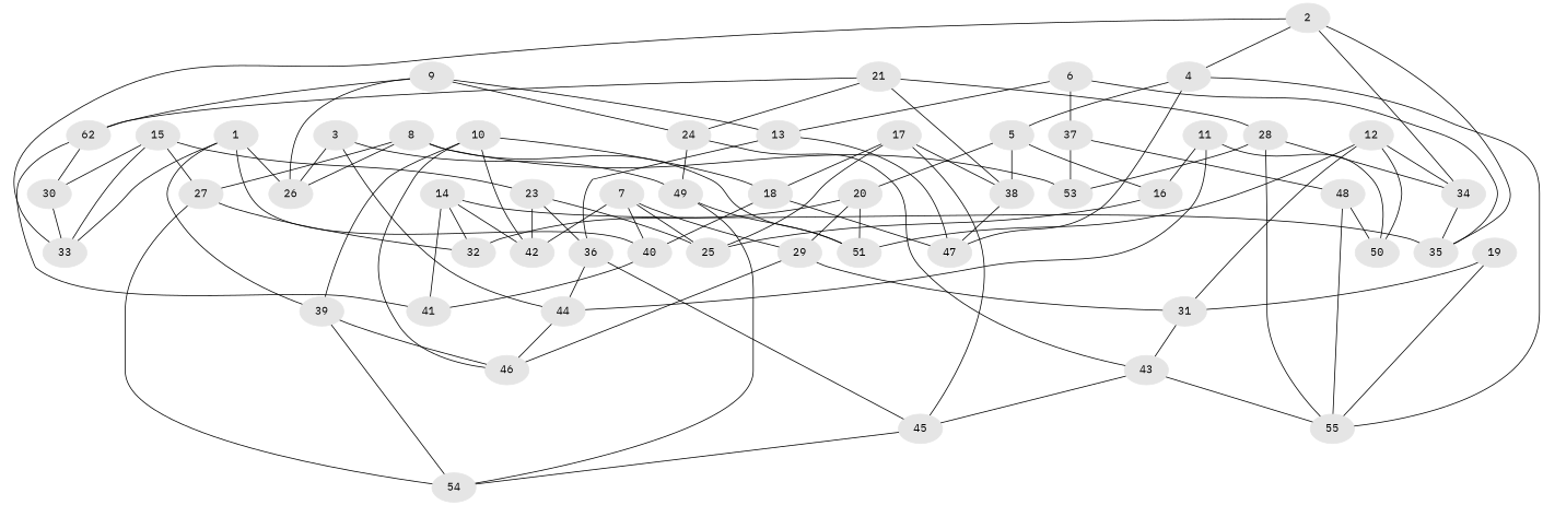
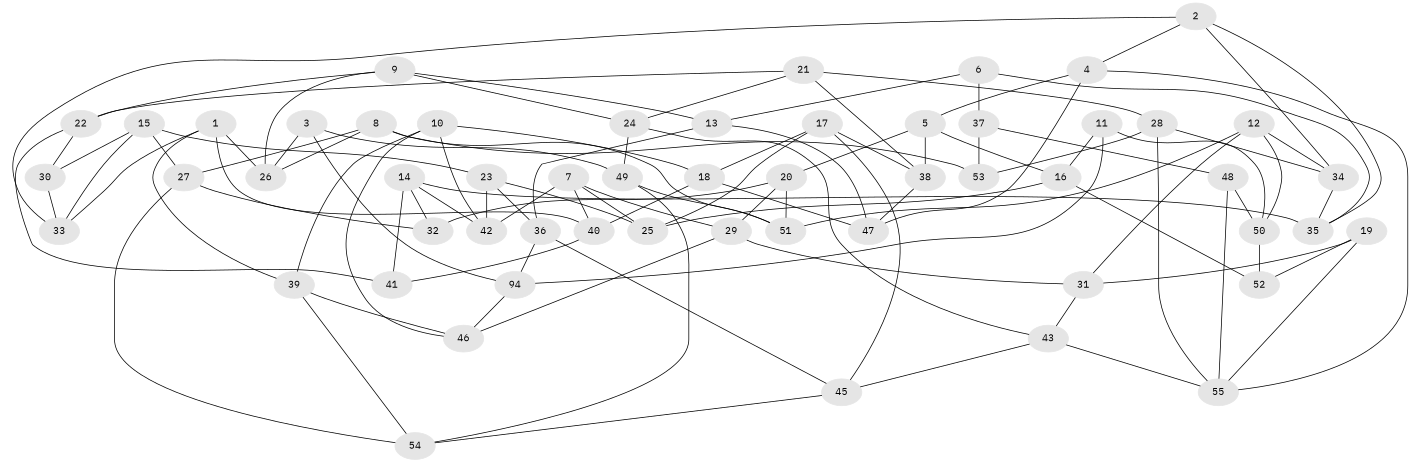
  graph {
    fontname="IBM Plex Mono"
    node [color=gray90 fontname="IBM Plex Mono" style=filled]
    edge [fontname="IBM Plex Mono"]
    1
    26
    33
    39
    40
    46
    54
    41
    2
    4
    34
    35
    5
    47
    55
    3
-   44
+   44 [label=94]
    49
    51
    16
    20
    38
    25
+   52
    32
    29
    6
    13
    37
    36
    53
    48
    7
    42
    31
    8
    27
    9
-   22 [label=62]
+   22
    24
    30
    43
    10
    18
    11
    50
    12
    45
    14
    15
    23
    17
    19
    21
    28
    1 -- 26
    1 -- 33
    1 -- 39
    1 -- 40
    39 -- 46
    39 -- 54
    40 -- 41
    2 -- 33
    2 -- 4
    2 -- 34
    2 -- 35
    4 -- 5
    4 -- 47
    4 -- 55
    34 -- 35
    5 -- 16
    5 -- 20
    5 -- 38
    3 -- 26
    3 -- 44
    3 -- 49
    44 -- 46
    49 -- 54
    49 -- 51
    16 -- 25
+   16 -- 52
    20 -- 51
    20 -- 32
    20 -- 29
    38 -- 47
    29 -- 46
    29 -- 31
    6 -- 35
    6 -- 13
    6 -- 37
    13 -- 47
    13 -- 36
    37 -- 53
    37 -- 48
    36 -- 44
    36 -- 45
    48 -- 55
    48 -- 50
    7 -- 40
    7 -- 25
    7 -- 29
    7 -- 42
    31 -- 43
    8 -- 26
    8 -- 51
    8 -- 53
    8 -- 27
    27 -- 54
    27 -- 32
    9 -- 26
    9 -- 13
    9 -- 22
    9 -- 24
    22 -- 41
    22 -- 30
    24 -- 49
    24 -- 43
    30 -- 33
    43 -- 55
    43 -- 45
    10 -- 39
    10 -- 46
    10 -- 42
    10 -- 18
    18 -- 40
    18 -- 47
    11 -- 44
    11 -- 16
    11 -- 50
+   50 -- 52
    12 -- 34
    12 -- 51
    12 -- 31
    12 -- 50
    45 -- 54
    14 -- 41
    14 -- 35
    14 -- 32
    14 -- 42
    15 -- 33
    15 -- 27
    15 -- 30
    15 -- 23
    23 -- 25
    23 -- 36
    23 -- 42
    17 -- 38
    17 -- 25
    17 -- 18
    17 -- 45
    19 -- 55
+   19 -- 52
    19 -- 31
    21 -- 38
    21 -- 22
    21 -- 24
    21 -- 28
    28 -- 34
    28 -- 55
    28 -- 53
  }
